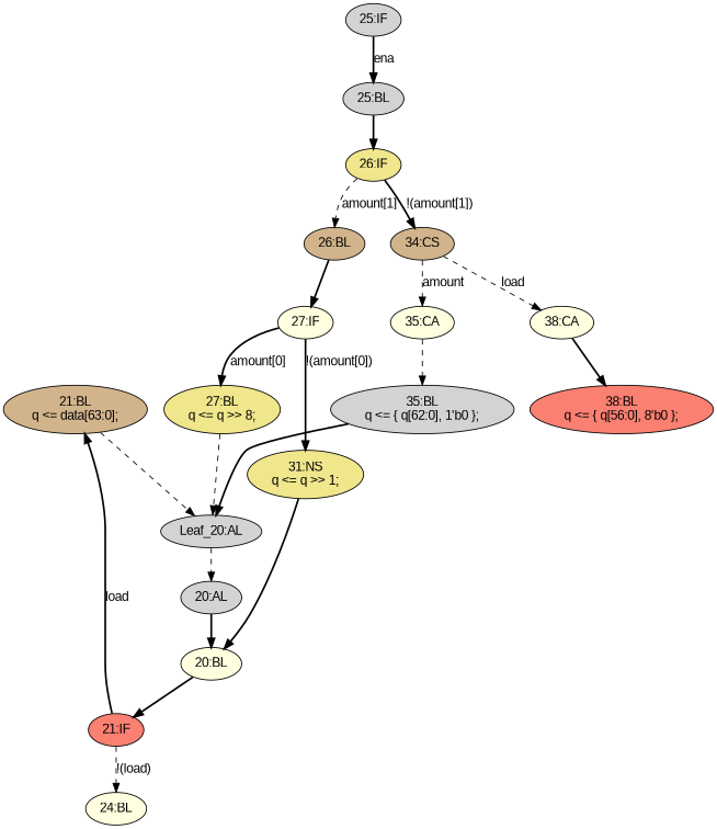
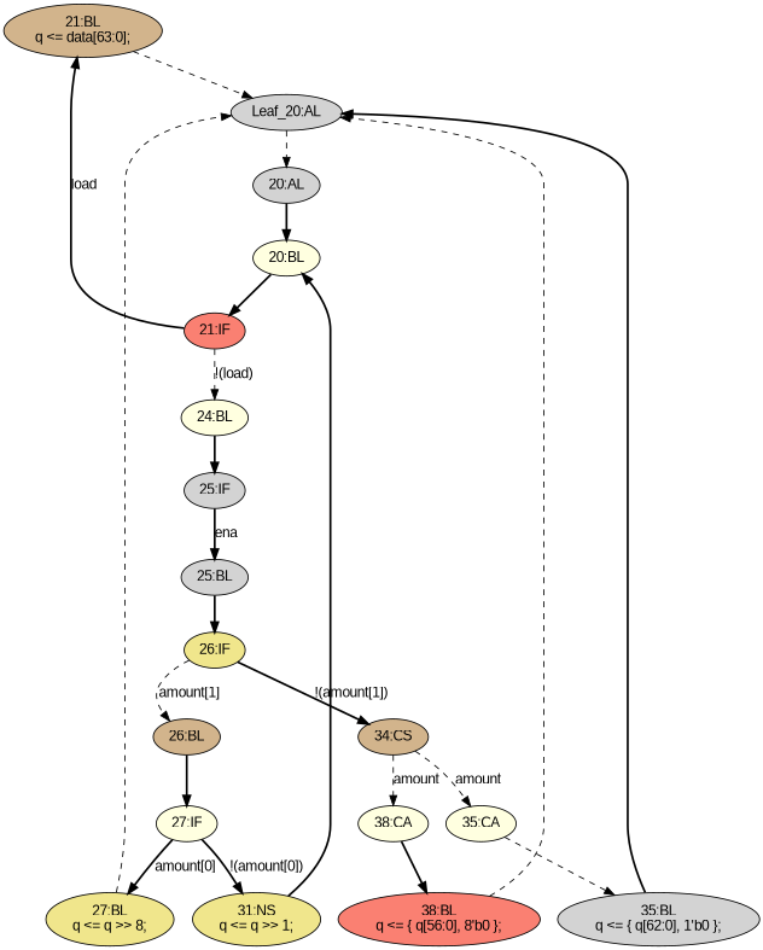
  strict digraph {
    fontname="Liberation Sans"
    node [fillcolor=lightgrey fontname="Liberation Sans" statements="[]" style=filled typ=Block]
    edge [cond="[]" fontname="Liberation Sans" lineno=None style=bold]
    n1 [ast="<pyverilog.vparser.ast.Block object at 0x7f7b14e63790>" fillcolor=tan label="21:BL\nq <= data[63:0];" statements="[<pyverilog.vparser.ast.NonblockingSubstitution object at 0x7f7b14e63ed0>]"]
    n2 [def_var="['q']" label="Leaf_20:AL" statements="" typ=""]
    n3 [ast="<pyverilog.vparser.ast.Always object at 0x7f7b14e77090>" clk_sens=True label="20:AL" sens="['clk']" typ=Always use_var="['load', 'ena', 'amount', 'data', 'q']"]
    n4 [ast="<pyverilog.vparser.ast.Block object at 0x7f7b14e63d10>" fillcolor=lightyellow label="20:BL"]
    n5 [ast="<pyverilog.vparser.ast.IfStatement object at 0x7f7b14e66290>" fillcolor=lightyellow label="27:IF" typ=IfStatement]
    n6 [ast="<pyverilog.vparser.ast.NonblockingSubstitution object at 0x7f7b14ee0fd0>" fillcolor=khaki label="31:NS\nq <= q >> 1;" statements="[<pyverilog.vparser.ast.NonblockingSubstitution object at 0x7f7b14ee0fd0>]" typ=NonblockingSubstitution]
    n7 [ast="<pyverilog.vparser.ast.Block object at 0x7f7b14e66850>" fillcolor=khaki label="27:BL\nq <= q >> 8;" statements="[<pyverilog.vparser.ast.NonblockingSubstitution object at 0x7f7b14e66090>]"]
    n8 [ast="<pyverilog.vparser.ast.IfStatement object at 0x7f7b14e71250>" fillcolor=salmon label="21:IF" typ=IfStatement]
    n9 [ast="<pyverilog.vparser.ast.Block object at 0x7f7b14bce290>" fillcolor=lightyellow label="24:BL"]
    n10 [ast="<pyverilog.vparser.ast.IfStatement object at 0x7f7b14e71150>" label="25:IF" typ=IfStatement]
    n11 [ast="<pyverilog.vparser.ast.Block object at 0x7f7b14ad8310>" fillcolor=salmon label="38:BL\nq <= { q[56:0], 8'b0 };" statements="[<pyverilog.vparser.ast.NonblockingSubstitution object at 0x7f7b14ad8d50>]"]
    n12 [ast="<pyverilog.vparser.ast.Case object at 0x7f7b14ee0f90>" fillcolor=lightyellow label="35:CA" typ=Case]
    n13 [ast="<pyverilog.vparser.ast.Block object at 0x7f7b14ee0d10>" label="35:BL\nq <= { q[62:0], 1'b0 };" statements="[<pyverilog.vparser.ast.NonblockingSubstitution object at 0x7f7b14ad83d0>]"]
    n14 [ast="<pyverilog.vparser.ast.Block object at 0x7f7b14e7d4d0>" fillcolor=tan label="26:BL"]
    n15 [ast="<pyverilog.vparser.ast.Block object at 0x7f7b14e71450>" label="25:BL"]
    n16 [ast="<pyverilog.vparser.ast.IfStatement object at 0x7f7b14e66f50>" fillcolor=khaki label="26:IF" typ=IfStatement]
    n17 [ast="<pyverilog.vparser.ast.CaseStatement object at 0x7f7b14ad8c90>" fillcolor=tan label="34:CS" typ=CaseStatement]
    n18 [ast="<pyverilog.vparser.ast.Case object at 0x7f7b14ad8350>" fillcolor=lightyellow label="38:CA" typ=Case]
    n1 -> n2 [style=dashed]
    n2 -> n3 [style=dashed cond="" lineno=""]
    n3 -> n4
    n4 -> n8
    n5 -> n6 [cond="['amount']" label="!(amount[0])" lineno=27]
    n5 -> n7 [cond="['amount']" label="amount[0]" lineno=27]
    n6 -> n4
    n7 -> n2 [style=dashed]
    n8 -> n1 [cond="['load']" label=load lineno=21]
    n8 -> n9 [cond="['load']" label="!(load)" lineno=21 style=dashed]
+   n9 -> n10
    n10 -> n15 [cond="['ena']" label=ena lineno=25]
+   n11 -> n2 [style=dashed]
    n12 -> n13 [style=dashed]
    n13 -> n2
    n14 -> n5
    n15 -> n16
    n16 -> n14 [cond="['amount']" label="amount[1]" lineno=26 style=dashed]
    n16 -> n17 [cond="['amount']" label="!(amount[1])" lineno=26]
    n17 -> n12 [cond="['amount']" label=amount lineno=34 style=dashed]
-   n17 -> n18 [cond="['amount']" label=load lineno=34 style=dashed]
+   n17 -> n18 [cond="['amount']" label=amount lineno=34 style=dashed]
    n18 -> n11
  }
